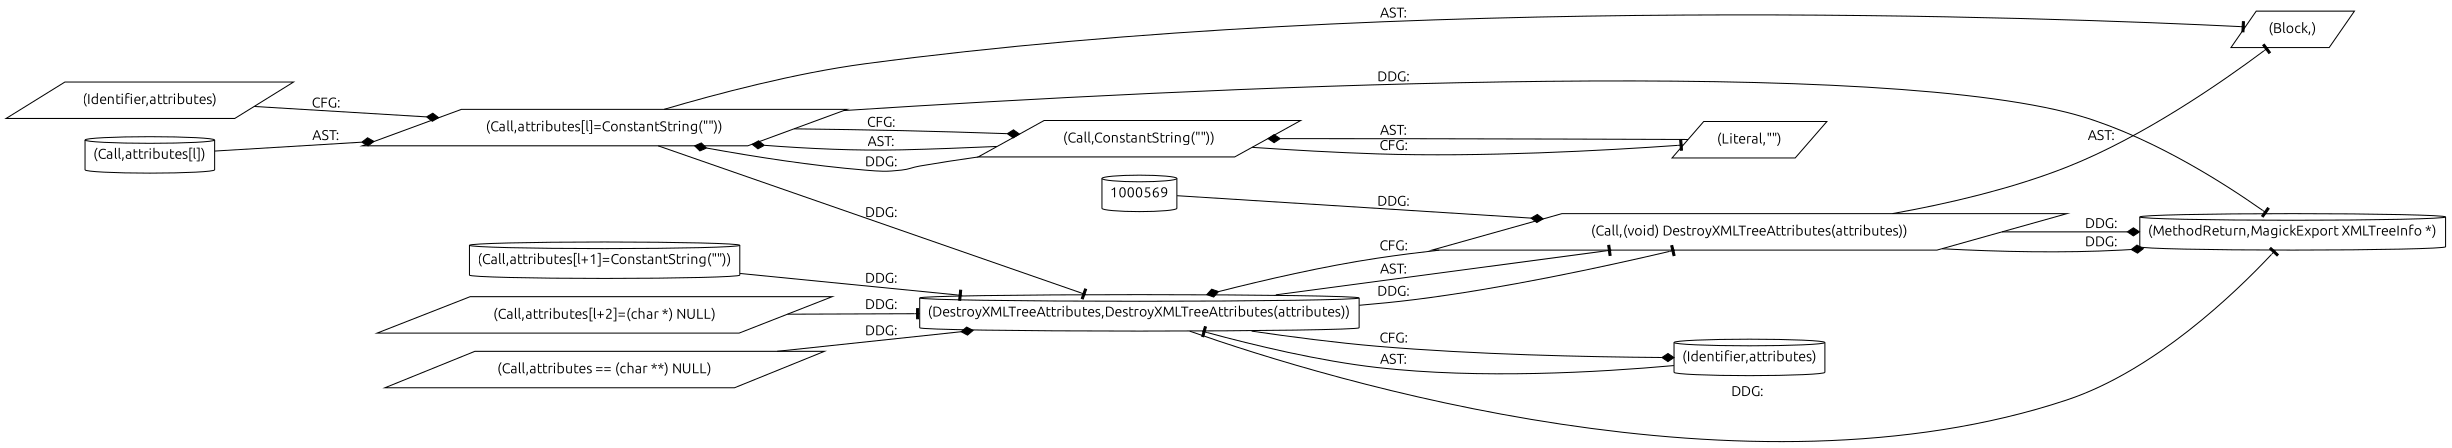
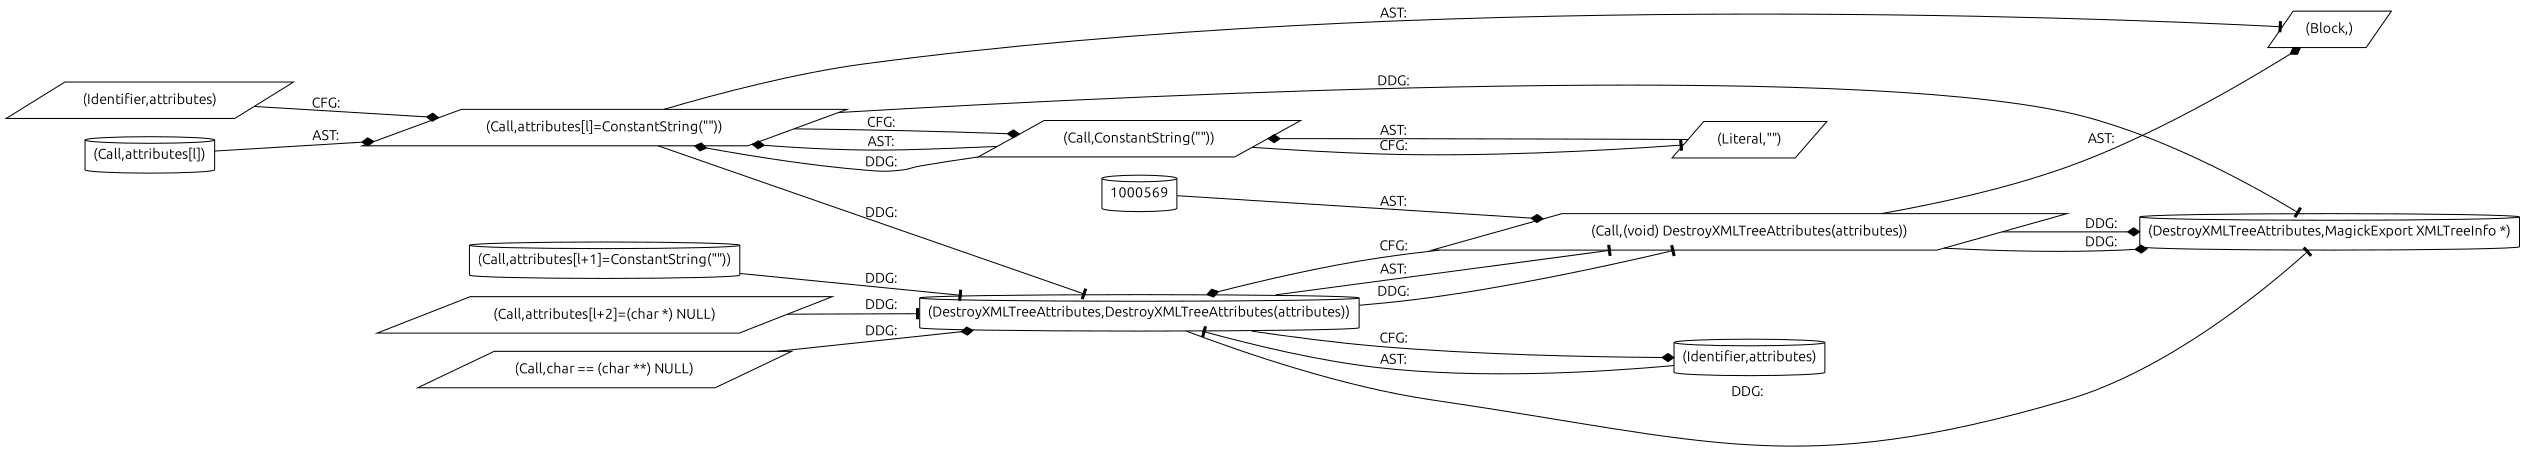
  digraph {
    fontname=Ubuntu
    rankdir=LR
    node [fontname=Ubuntu shape=parallelogram]
    edge [arrowhead=diamond fontname=Ubuntu]
    n1 [label="(Call,attributes[l]=ConstantString(\"\"))"]
    n2 [label="(Call,ConstantString(\"\"))"]
    n3 [label="(DestroyXMLTreeAttributes,DestroyXMLTreeAttributes(attributes))" shape=cylinder]
    n4 [label="(Block,)"]
-   n5 [label="(MethodReturn,MagickExport XMLTreeInfo *)" shape=cylinder]
+   n5 [label="(DestroyXMLTreeAttributes,MagickExport XMLTreeInfo *)" shape=cylinder]
    n6 [label="(Literal,\"\")"]
    n7 [label="(Call,(void) DestroyXMLTreeAttributes(attributes))"]
    n8 [label="(Identifier,attributes)" shape=cylinder]
    n9 [label="(Identifier,attributes)"]
    n10 [label="(Call,attributes[l])" shape=cylinder]
    n11 [label="(Call,attributes[l+2]=(char *) NULL)"]
-   n12 [label="(Call,attributes == (char **) NULL)"]
+   n12 [label="(Call,char == (char **) NULL)"]
    n13 [label="(Call,attributes[l+1]=ConstantString(\"\"))" shape=cylinder]
    n14 [label=1000569 shape=cylinder]
    n1 -> n2 [label="CFG: "]
    n1 -> n3 [arrowhead=tee label="DDG: "]
    n1 -> n4 [arrowhead=tee label="AST: "]
    n1 -> n5 [arrowhead=tee label="DDG: "]
    n2 -> n1 [label="AST: "]
    n2 -> n1 [label="DDG: "]
    n2 -> n6 [arrowhead=tee label="CFG: "]
    n3 -> n5 [arrowhead=tee label="DDG: "]
    n3 -> n7 [arrowhead=tee label="AST: "]
    n3 -> n7 [arrowhead=tee label="DDG: "]
    n3 -> n8 [label="CFG: "]
    n6 -> n2 [label="AST: "]
    n7 -> n3 [label="CFG: "]
-   n7 -> n4 [arrowhead=tee label="AST: "]
+   n7 -> n4 [label="AST: "]
    n7 -> n5 [label="DDG: "]
    n7 -> n5 [label="DDG: "]
    n8 -> n3 [arrowhead=tee label="AST: "]
    n9 -> n1 [label="CFG: "]
    n10 -> n1 [label="AST: "]
    n11 -> n3 [arrowhead=tee label="DDG: "]
    n12 -> n3 [label="DDG: "]
    n13 -> n3 [arrowhead=tee label="DDG: "]
-   n14 -> n7 [label="DDG: "]
+   n14 -> n7 [label="AST: "]
  }
